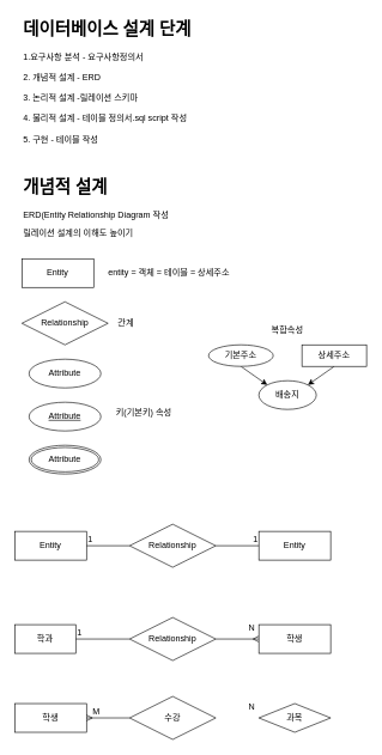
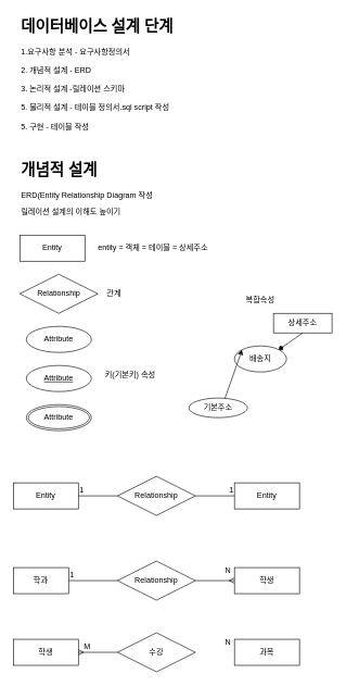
  <mxCell id="0" />
  <mxCell id="1" parent="0" />
  <mxCell id="2" value="&lt;h1 style=&quot;margin-top: 0px;&quot;&gt;개념적 설계&lt;/h1&gt;&lt;p&gt;ERD(Entity Relationship Diagram 작성&lt;/p&gt;&lt;p&gt;&lt;span style=&quot;background-color: transparent;&quot;&gt;릴레이션 설계의 이해도 높이기&lt;/span&gt;&lt;/p&gt;" style="text;html=1;whiteSpace=wrap;overflow=hidden;rounded=0;" vertex="1" parent="1"><mxGeometry x="30" y="240" width="350" height="120" as="geometry" /></mxCell>
- <mxCell id="3" value="&lt;h1 style=&quot;margin-top: 0px;&quot;&gt;데이터베이스 설계 단계&lt;/h1&gt;&lt;div&gt;1.요구사항 분석 - 요구사항정의서&lt;/div&gt;&lt;div&gt;&lt;br&gt;&lt;/div&gt;&lt;div&gt;2. 개념적 설계 - ERD&amp;nbsp;&lt;/div&gt;&lt;div&gt;&lt;br&gt;&lt;/div&gt;&lt;div&gt;3. 논리적 설계 -릴레이션 스키마&lt;/div&gt;&lt;div&gt;&lt;br&gt;&lt;/div&gt;&lt;div&gt;4. 물리적 설계 - 테이블 정의서.sql script 작성&lt;/div&gt;&lt;div&gt;&lt;br&gt;&lt;/div&gt;&lt;div&gt;5. 구현 - 테이블 작성&lt;/div&gt;&lt;div&gt;&lt;br&gt;&lt;/div&gt;" style="text;html=1;whiteSpace=wrap;overflow=hidden;rounded=0;" vertex="1" parent="1"><mxGeometry x="30" y="20" width="350" height="220" as="geometry" /></mxCell>
+ <mxCell id="3" value="&lt;h1 style=&quot;margin-top: 0px;&quot;&gt;데이터베이스 설계 단계&lt;/h1&gt;&lt;div&gt;1.요구사항 분석 - 요구사항정의서&lt;/div&gt;&lt;div&gt;&lt;br&gt;&lt;/div&gt;&lt;div&gt;2. 개념적 설계 - ERD&amp;nbsp;&lt;/div&gt;&lt;div&gt;&lt;br&gt;&lt;/div&gt;&lt;div&gt;3. 논리적 설계 -릴레이션 스키마&lt;/div&gt;&lt;div&gt;&lt;br&gt;&lt;/div&gt;&lt;div&gt;5. 물리적 설계 - 테이블 정의서.sql script 작성&lt;/div&gt;&lt;div&gt;&lt;br&gt;&lt;/div&gt;&lt;div&gt;5. 구현 - 테이블 작성&lt;/div&gt;&lt;div&gt;&lt;br&gt;&lt;/div&gt;" style="text;html=1;whiteSpace=wrap;overflow=hidden;rounded=0;" vertex="1" parent="1"><mxGeometry x="30" y="20" width="350" height="220" as="geometry" /></mxCell>
  <mxCell id="4" value="Entity" style="whiteSpace=wrap;html=1;align=center;" vertex="1" parent="1"><mxGeometry x="30" y="360" width="100" height="40" as="geometry" /></mxCell>
  <mxCell id="5" value="관계" style="text;html=1;align=center;verticalAlign=middle;whiteSpace=wrap;rounded=0;" vertex="1" parent="1"><mxGeometry x="150" y="420" width="50" height="60" as="geometry" /></mxCell>
  <mxCell id="6" value="Relationship" style="shape=rhombus;perimeter=rhombusPerimeter;whiteSpace=wrap;html=1;align=center;" vertex="1" parent="1"><mxGeometry x="30" y="420" width="120" height="60" as="geometry" /></mxCell>
  <mxCell id="7" value="entity = 객체 = 테이블 = 상세주소" style="text;html=1;align=center;verticalAlign=middle;whiteSpace=wrap;rounded=0;" vertex="1" parent="1"><mxGeometry x="140" y="360" width="190" height="40" as="geometry" /></mxCell>
  <mxCell id="8" value="Attribute" style="ellipse;whiteSpace=wrap;html=1;align=center;" vertex="1" parent="1"><mxGeometry x="40" y="500" width="100" height="40" as="geometry" /></mxCell>
  <mxCell id="9" value="Attribute" style="ellipse;whiteSpace=wrap;html=1;align=center;fontStyle=4;" vertex="1" parent="1"><mxGeometry x="40" y="560" width="100" height="40" as="geometry" /></mxCell>
  <mxCell id="10" value="키(기본키) 속성" style="text;html=1;align=center;verticalAlign=middle;whiteSpace=wrap;rounded=0;" vertex="1" parent="1"><mxGeometry x="150" y="560" width="100" height="30" as="geometry" /></mxCell>
  <mxCell id="11" value="Attribute" style="ellipse;shape=doubleEllipse;margin=3;whiteSpace=wrap;html=1;align=center;" vertex="1" parent="1"><mxGeometry x="40" y="620" width="100" height="40" as="geometry" /></mxCell>
  <mxCell id="12" value="Relationship" style="shape=rhombus;perimeter=rhombusPerimeter;whiteSpace=wrap;html=1;align=center;" vertex="1" parent="1"><mxGeometry x="180" y="730" width="120" height="60" as="geometry" /></mxCell>
  <mxCell id="13" value="Entity" style="whiteSpace=wrap;html=1;align=center;" vertex="1" parent="1"><mxGeometry x="20" y="740" width="100" height="40" as="geometry" /></mxCell>
  <mxCell id="14" value="Entity" style="whiteSpace=wrap;html=1;align=center;" vertex="1" parent="1"><mxGeometry x="360" y="740" width="100" height="40" as="geometry" /></mxCell>
  <mxCell id="15" value="수강" style="shape=rhombus;perimeter=rhombusPerimeter;whiteSpace=wrap;html=1;align=center;" vertex="1" parent="1"><mxGeometry x="180" y="970" width="120" height="60" as="geometry" /></mxCell>
  <mxCell id="16" value="학생" style="whiteSpace=wrap;html=1;align=center;" vertex="1" parent="1"><mxGeometry x="20" y="980" width="100" height="40" as="geometry" /></mxCell>
- <mxCell id="17" value="과목" style="rhombus;whiteSpace=wrap;html=1;align=center;" vertex="1" parent="1"><mxGeometry x="360" y="980" width="100" height="40" as="geometry" /></mxCell>
+ <mxCell id="17" value="과목" style="whiteSpace=wrap;html=1;align=center;" vertex="1" parent="1"><mxGeometry x="360" y="980" width="100" height="40" as="geometry" /></mxCell>
  <mxCell id="18" value="" style="endArrow=none;html=1;rounded=0;entryX=1;entryY=0.5;entryDx=0;entryDy=0;exitX=0;exitY=0.5;exitDx=0;exitDy=0;" edge="1" parent="1" source="12" target="13"><mxGeometry relative="1" as="geometry"><mxPoint x="30" y="800" as="sourcePoint" /><mxPoint x="190" y="800" as="targetPoint" /></mxGeometry></mxCell>
  <mxCell id="19" value="1" style="resizable=0;html=1;whiteSpace=wrap;align=right;verticalAlign=bottom;" connectable="0" vertex="1" parent="18"><mxGeometry x="1" relative="1" as="geometry"><mxPoint x="10" as="offset" /></mxGeometry></mxCell>
  <mxCell id="20" value="" style="endArrow=none;html=1;rounded=0;entryX=0;entryY=0.5;entryDx=0;entryDy=0;" edge="1" parent="1" source="12" target="14"><mxGeometry relative="1" as="geometry"><mxPoint x="160" y="1030" as="sourcePoint" /><mxPoint x="320" y="1030" as="targetPoint" /></mxGeometry></mxCell>
  <mxCell id="21" value="1" style="resizable=0;html=1;whiteSpace=wrap;align=right;verticalAlign=bottom;" connectable="0" vertex="1" parent="20"><mxGeometry x="1" relative="1" as="geometry" /></mxCell>
  <mxCell id="22" value="" style="endArrow=ERmany;html=1;rounded=0;entryX=1;entryY=0.5;entryDx=0;entryDy=0;exitX=0;exitY=0.5;exitDx=0;exitDy=0;endFill=0;" edge="1" parent="1" source="15" target="16"><mxGeometry relative="1" as="geometry"><mxPoint x="160" y="1130" as="sourcePoint" /><mxPoint x="320" y="1130" as="targetPoint" /></mxGeometry></mxCell>
  <mxCell id="23" value="M" style="resizable=0;html=1;whiteSpace=wrap;align=right;verticalAlign=bottom;" connectable="0" vertex="1" parent="22"><mxGeometry x="1" relative="1" as="geometry"><mxPoint x="20" as="offset" /></mxGeometry></mxCell>
  <mxCell id="24" value="N" style="text;strokeColor=none;fillColor=none;spacingLeft=4;spacingRight=4;overflow=hidden;rotatable=0;points=[[0,0.5],[1,0.5]];portConstraint=eastwest;fontSize=12;whiteSpace=wrap;html=1;" vertex="1" parent="1"><mxGeometry x="340" y="970" width="20" height="20" as="geometry" /></mxCell>
  <mxCell id="25" value="Relationship" style="shape=rhombus;perimeter=rhombusPerimeter;whiteSpace=wrap;html=1;align=center;" vertex="1" parent="1"><mxGeometry x="180" y="860" width="120" height="60" as="geometry" /></mxCell>
  <mxCell id="26" value="학과" style="whiteSpace=wrap;html=1;align=center;" vertex="1" parent="1"><mxGeometry x="20" y="870" width="85" height="40" as="geometry" /></mxCell>
  <mxCell id="27" style="edgeStyle=none;html=1;exitX=0;exitY=0.5;exitDx=0;exitDy=0;entryX=1;entryY=0.5;entryDx=0;entryDy=0;endArrow=none;endFill=0;startArrow=ERmany;startFill=0;" edge="1" source="28" target="25" parent="1"><mxGeometry relative="1" as="geometry" /></mxCell>
  <mxCell id="28" value="학생" style="whiteSpace=wrap;html=1;align=center;" vertex="1" parent="1"><mxGeometry x="360" y="870" width="100" height="40" as="geometry" /></mxCell>
  <mxCell id="29" value="" style="endArrow=none;html=1;rounded=0;entryX=1;entryY=0.5;entryDx=0;entryDy=0;exitX=0;exitY=0.5;exitDx=0;exitDy=0;" edge="1" source="25" target="26" parent="1"><mxGeometry relative="1" as="geometry"><mxPoint x="160" y="1020" as="sourcePoint" /><mxPoint x="320" y="1020" as="targetPoint" /></mxGeometry></mxCell>
  <mxCell id="30" value="1" style="resizable=0;html=1;whiteSpace=wrap;align=right;verticalAlign=bottom;" connectable="0" vertex="1" parent="29"><mxGeometry x="1" relative="1" as="geometry"><mxPoint x="10" as="offset" /></mxGeometry></mxCell>
  <mxCell id="31" value="N" style="text;strokeColor=none;fillColor=none;spacingLeft=4;spacingRight=4;overflow=hidden;rotatable=0;points=[[0,0.5],[1,0.5]];portConstraint=eastwest;fontSize=12;whiteSpace=wrap;html=1;" vertex="1" parent="1"><mxGeometry x="340" y="860" width="20" height="20" as="geometry" /></mxCell>
  <mxCell id="32" value="배송지" style="ellipse;whiteSpace=wrap;html=1;align=center;" vertex="1" parent="1"><mxGeometry x="360" y="530" width="80" height="40" as="geometry" /></mxCell>
  <mxCell id="33" style="edgeStyle=none;html=1;exitX=0.5;exitY=1;exitDx=0;exitDy=0;entryX=0;entryY=0;entryDx=0;entryDy=0;" edge="1" parent="1" source="34" target="32"><mxGeometry relative="1" as="geometry" /></mxCell>
- <mxCell id="34" value="기본주소" style="ellipse;whiteSpace=wrap;html=1;align=center;" vertex="1" parent="1"><mxGeometry x="290" y="480" width="90" height="30" as="geometry" /></mxCell>
- <mxCell id="35" style="edgeStyle=none;html=1;exitX=0.5;exitY=1;exitDx=0;exitDy=0;entryX=1;entryY=0;entryDx=0;entryDy=0;" edge="1" parent="1" source="36" target="32"><mxGeometry relative="1" as="geometry" /></mxCell>
+ <mxCell id="34" value="기본주소" style="ellipse;whiteSpace=wrap;html=1;align=center;" vertex="1" parent="1"><mxGeometry x="290" y="610" width="90" height="30" as="geometry" /></mxCell>
+ <mxCell id="35" style="edgeStyle=none;html=1;exitX=0.5;exitY=1;exitDx=0;exitDy=0;entryX=1;entryY=0;entryDx=0;entryDy=0;endArrow=diamond;" edge="1" parent="1" source="36" target="32"><mxGeometry relative="1" as="geometry" /></mxCell>
  <mxCell id="36" value="상세주소" style="whiteSpace=wrap;html=1;align=center;rounded=0;" vertex="1" parent="1"><mxGeometry x="420" y="480" width="90" height="30" as="geometry" /></mxCell>
  <mxCell id="37" value="복합속성" style="text;html=1;align=center;verticalAlign=middle;whiteSpace=wrap;rounded=0;" vertex="1" parent="1"><mxGeometry x="360" y="440" width="80" height="40" as="geometry" /></mxCell>
